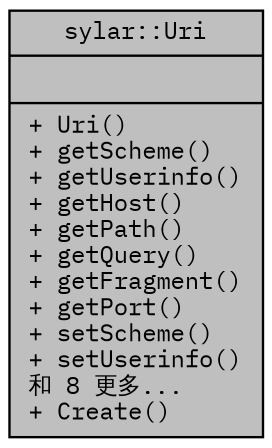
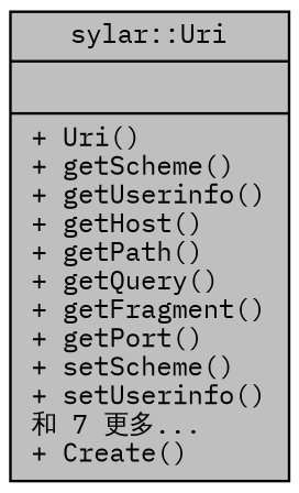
  digraph {
    fontname="IBM Plex Mono"
-   n1 [color=black fillcolor=grey75 fontcolor=black fontname="IBM Plex Mono" fontsize=10 height=0.2 label="{sylar::Uri\n||+ Uri()\l+ getScheme()\l+ getUserinfo()\l+ getHost()\l+ getPath()\l+ getQuery()\l+ getFragment()\l+ getPort()\l+ setScheme()\l+ setUserinfo()\l和 8 更多...\l+ Create()\l}" shape=record style=filled width=0.4]
+   n1 [color=black fillcolor=grey75 fontcolor=black fontname="IBM Plex Mono" fontsize=10 height=0.2 label="{sylar::Uri\n||+ Uri()\l+ getScheme()\l+ getUserinfo()\l+ getHost()\l+ getPath()\l+ getQuery()\l+ getFragment()\l+ getPort()\l+ setScheme()\l+ setUserinfo()\l和 7 更多...\l+ Create()\l}" shape=record style=filled width=0.4]
  }
